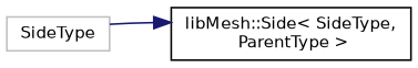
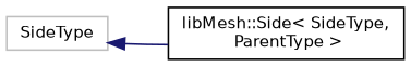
  digraph {
    rankdir=LR
    node [fillcolor=white fontname=Helvetica fontsize=10 shape=record style=filled]
    n1 [color=grey75 height=0.2 label=SideType width=0.4]
    n2 [color=black height=0.2 label="libMesh::Side\< SideType,\l ParentType \>" width=0.4]
-   n2 -> n1 [color=midnightblue dir=back fontname=Helvetica fontsize=10 labelfontname=Helvetica labelfontsize=10 style=solid]
+   n1 -> n2 [color=midnightblue dir=back fontname=Helvetica fontsize=10 labelfontname=Helvetica labelfontsize=10 style=solid]
  }
